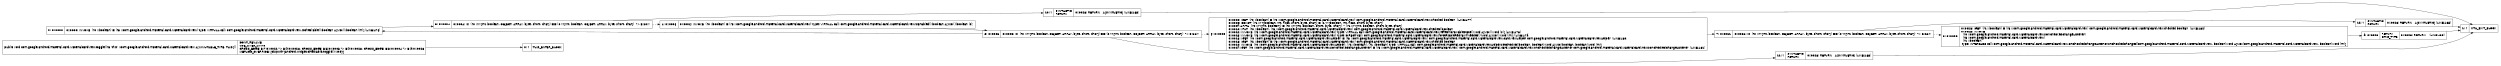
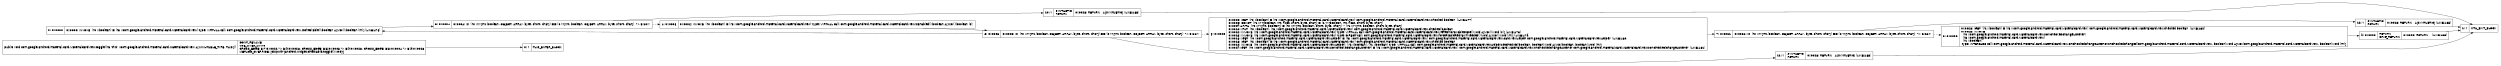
  digraph {
    fontname="DejaVu Sans"
    rankdir=LR
    node [fontname="DejaVu Sans" shape=record]
    edge [fontname="DejaVu Sans"]
    n1 [label="{0\:\ ?|THIS_ENTER_BLOCK\l}"]
    n2 [label="{2\:\ 0x0000|0x0000: INVOKE  (r0 I:boolean) = (r3 I:com.google.android.material.card.MaterialCardView) type: VIRTUAL call: com.google.android.material.card.MaterialCardView.isCheckable():boolean A[MD:():boolean (m)] (LINE:476)\l}"]
    n3 [label="{3\:\ 0x0004|0x0004: IF  (r0 I:??[int, boolean, OBJECT, ARRAY, byte, short, char]) == (0 ??[int, boolean, OBJECT, ARRAY, byte, short, char])  \-\> B:10:? \l}"]
    n4 [label="{4\:\ 0x0006|0x0006: INVOKE  (r0 I:boolean) = (r3 I:com.google.android.material.card.MaterialCardView) type: VIRTUAL call: com.google.android.material.card.MaterialCardView.isEnabled():boolean A[MD:():boolean (s)]\l}"]
    n5 [label="{10\:\ ?|SYNTHETIC\lRETURN\l|0x0028: RETURN   A[SYNTHETIC] (LINE:485)\l}"]
    n6 [label="{5\:\ 0x000a|0x000a: IF  (r0 I:??[int, boolean, OBJECT, ARRAY, byte, short, char]) == (0 ??[int, boolean, OBJECT, ARRAY, byte, short, char])  \-\> B:11:? \l}"]
    n7 [label="{1\:\ ?|MTH_EXIT_BLOCK\l}"]
    n8 [label="{6\:\ 0x000c|0x000c: IGET  (r0 I:boolean) = (r3 I:com.google.android.material.card.MaterialCardView) com.google.android.material.card.MaterialCardView.checked boolean  (LINE:477)\l0x000e: CONST  (r1 I:??[boolean, int, float, short, byte, char]) = (1 ??[boolean, int, float, short, byte, char]) \l0x000f: ARITH  (r0 I:??[int, boolean]) = (r0 I:??[int, boolean, short, byte, char]) ^ (r1 I:??[int, boolean, short, byte, char]) \l0x0010: IPUT  (r0 I:boolean), (r3 I:com.google.android.material.card.MaterialCardView) com.google.android.material.card.MaterialCardView.checked boolean \l0x0012: INVOKE  (r3 I:com.google.android.material.card.MaterialCardView) type: VIRTUAL call: com.google.android.material.card.MaterialCardView.refreshDrawableState():void A[MD:():void (s)] (LINE:478)\l0x0015: INVOKE  (r3 I:com.google.android.material.card.MaterialCardView) type: DIRECT call: com.google.android.material.card.MaterialCardView.forceRippleRedrawIfNeeded():void A[MD:():void (m)] (LINE:479)\l0x0018: IGET  (r0 I:com.google.android.material.card.MaterialCardViewHelper) = (r3 I:com.google.android.material.card.MaterialCardView) com.google.android.material.card.MaterialCardView.cardViewHelper com.google.android.material.card.MaterialCardViewHelper  (LINE:480)\l0x001a: IGET  (r2 I:boolean) = (r3 I:com.google.android.material.card.MaterialCardView) com.google.android.material.card.MaterialCardView.checked boolean \l0x001c: INVOKE  (r0 I:com.google.android.material.card.MaterialCardViewHelper), (r2 I:boolean), (r1 I:boolean) type: VIRTUAL call: com.google.android.material.card.MaterialCardViewHelper.setChecked(boolean, boolean):void A[MD:(boolean, boolean):void (m)]\l0x001f: IGET  (r0 I:com.google.android.material.card.MaterialCardView$OnCheckedChangeListener) = (r3 I:com.google.android.material.card.MaterialCardView) com.google.android.material.card.MaterialCardView.onCheckedChangeListener com.google.android.material.card.MaterialCardView$OnCheckedChangeListener  (LINE:481)\l}"]
    n9 [label="{11\:\ ?|SYNTHETIC\lRETURN\l|0x0028: RETURN   A[SYNTHETIC] (LINE:485)\l}"]
    n10 [label="{7\:\ 0x0021|0x0021: IF  (r0 I:??[int, boolean, OBJECT, ARRAY, byte, short, char]) == (0 ??[int, boolean, OBJECT, ARRAY, byte, short, char])  \-\> B:12:? \l}"]
    n11 [label="{8\:\ 0x0023|0x0023: IGET  (r1 I:boolean) = (r3 I:com.google.android.material.card.MaterialCardView) com.google.android.material.card.MaterialCardView.checked boolean  (LINE:482)\l0x0025: INVOKE  \l  (r0 I:com.google.android.material.card.MaterialCardView$OnCheckedChangeListener)\l  (r3 I:com.google.android.material.card.MaterialCardView)\l  (r1 I:boolean)\l type: INTERFACE call: com.google.android.material.card.MaterialCardView.OnCheckedChangeListener.onCheckedChanged(com.google.android.material.card.MaterialCardView, boolean):void A[MD:(com.google.android.material.card.MaterialCardView, boolean):void (m)]\l}"]
    n12 [label="{12\:\ ?|SYNTHETIC\lRETURN\l|0x0028: RETURN   A[SYNTHETIC] (LINE:485)\l}"]
-   n13 [label="{9\:\ 0x0028|RETURN\lORIG_TYPE\l|0x0028: RETURN    (LINE:485)\l}"]
+   n13 [label="{9\:\ 0x0028|RETURN\lORIG_RETURN\l|0x0028: RETURN    (LINE:485)\l}"]
    n14 [label="{public void com.google.android.material.card.MaterialCardView.toggle((r3 'this' I:com.google.android.material.card.MaterialCardView A[IMMUTABLE_TYPE, THIS]))  | DONT_RENAME\lUSE_LINES_HINTS\lCROSS_EDGE: B:7:0x0021 \-\> B:9:0x0028, CROSS_EDGE: B:5:0x000a \-\> B:9:0x0028, CROSS_EDGE: B:3:0x0004 \-\> B:9:0x0028\lMETHOD_OVERRIDE: [ClspMth\{android.widget.Checkable.toggle():void\}]\l}"]
    n2 -> n3
    n3 -> n4 [style=dashed]
    n3 -> n5
    n4 -> n6
    n5 -> n7
    n6 -> n2
    n6 -> n8 [style=dashed]
    n6 -> n9
    n8 -> n10
    n9 -> n7
    n10 -> n11 [style=dashed]
    n10 -> n12
    n11 -> n13
    n12 -> n7
    n13 -> n7
    n14 -> n1
  }
